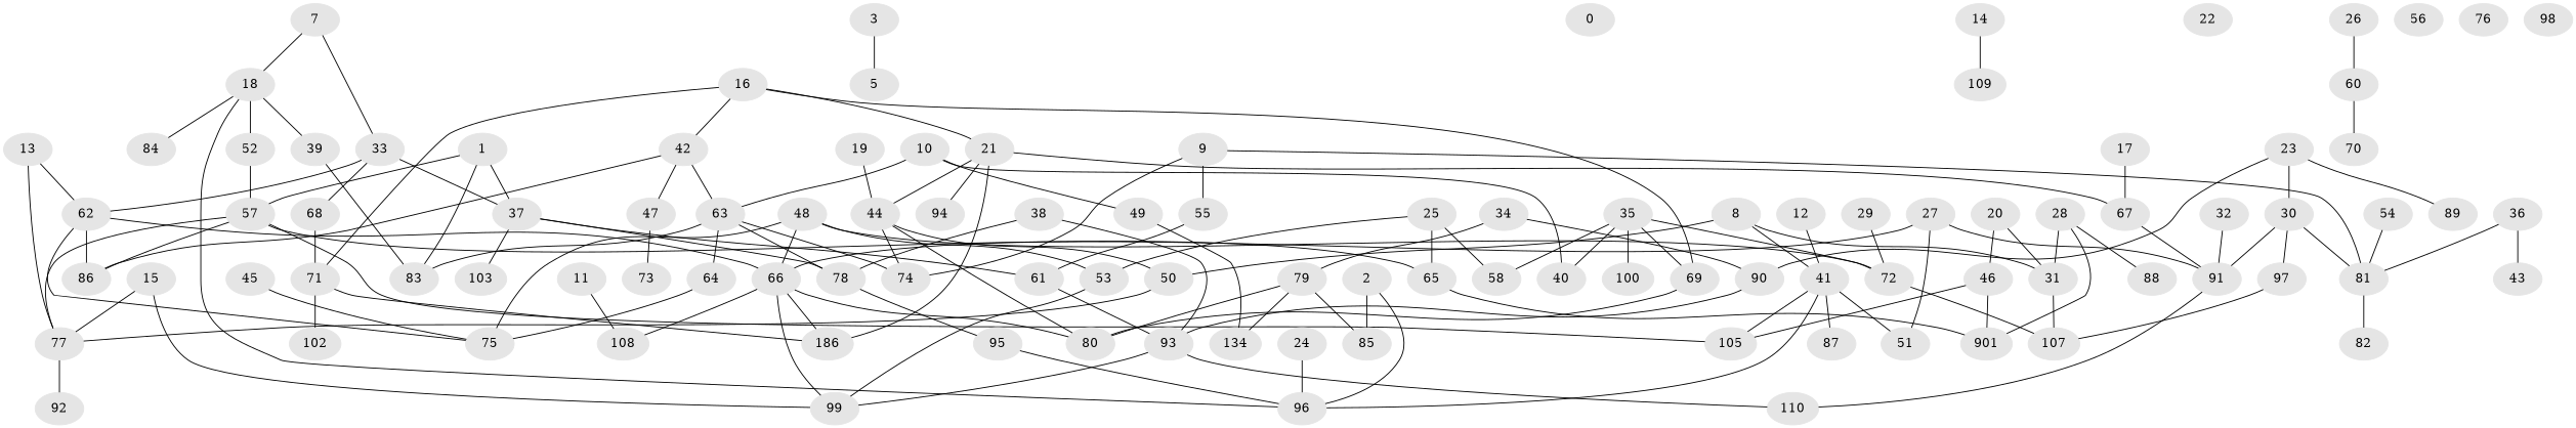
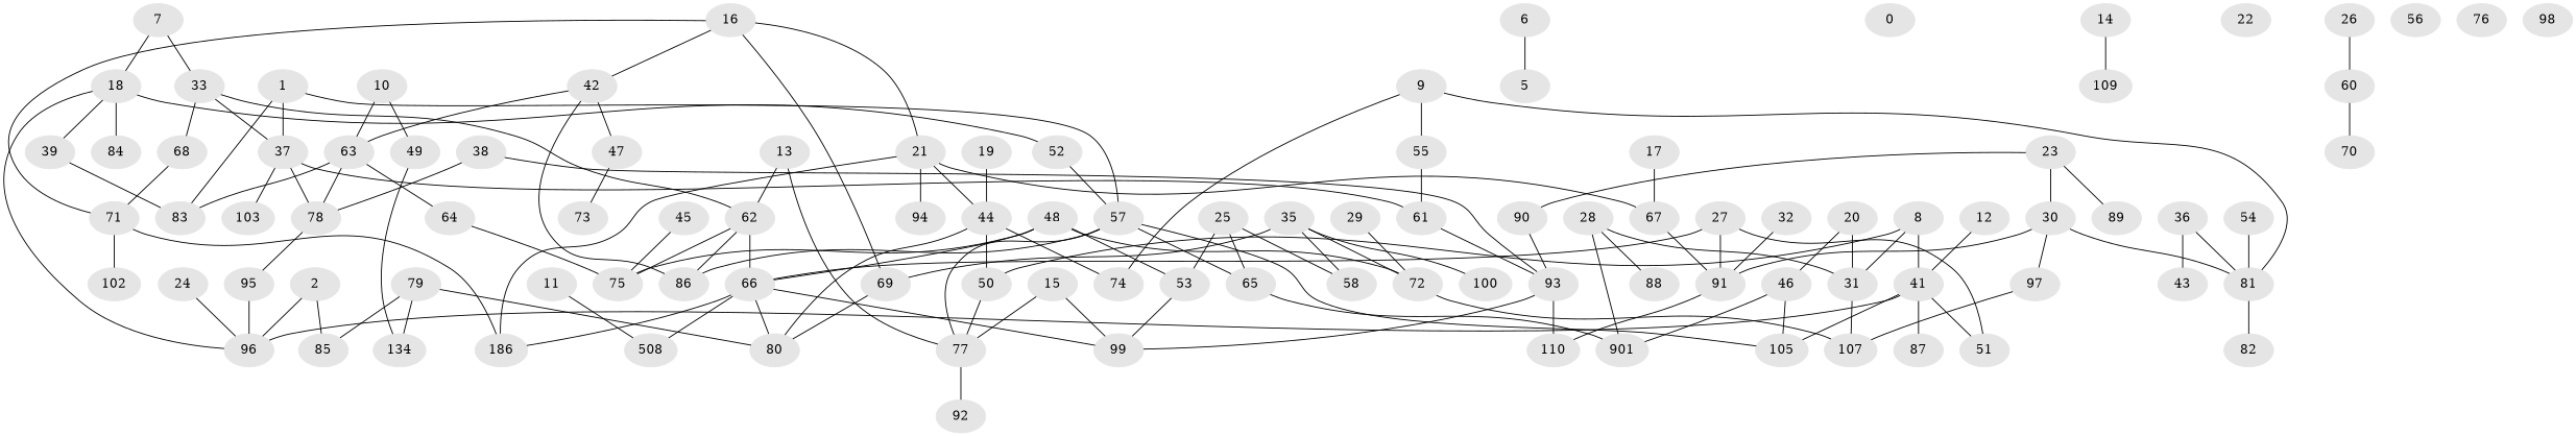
  graph {
    node [color=gray90 style=filled]
    1
    37
    57
    83
    61
    103
    78
    77
    65
    105
    86
    2
    85
    96
-   3
+   3 [label=6]
    5
    n17 [label=0]
    35
-   40
    69
    72
    58
    100
    7
    18
    33
    39
    52
    84
    62
    68
    8
    31
    50
    41
    107
    9
    55
    74
    81
    82
    10
    49
    63
    n45 [label=134]
    64
    11
-   108
+   108 [label=508]
    12
    51
    87
    13
    66
    75
    92
    14
    109
    15
    99
    16
    21
    42
    71
    67
    44
    94
    n67 [label=186]
    47
    80
    102
    17
    91
    19
    20
    46
    n76 [label=901]
    22
    23
    30
    89
    90
    97
    93
    24
    25
    53
    26
    60
    70
    27
    110
    28
    88
    29
    32
-   34
    79
    36
    43
    95
    38
    73
    45
    48
    54
    56
    76
    98
    1 -- 37
    1 -- 57
    1 -- 83
    37 -- 61
    37 -- 103
    37 -- 78
    57 -- 77
    57 -- 65
    57 -- 105
    57 -- 86
    61 -- 93
    78 -- 95
    77 -- 92
    65 -- n76
    2 -- 85
    2 -- 96
    3 -- 5
-   35 -- 40
    35 -- 69
    35 -- 72
    35 -- 58
    35 -- 100
    69 -- 80
    72 -- 107
    7 -- 18
    7 -- 33
    18 -- 96
    18 -- 39
    18 -- 52
    18 -- 84
    33 -- 37
    33 -- 62
    33 -- 68
    39 -- 83
    52 -- 57
    62 -- 86
    62 -- 66
    62 -- 75
    68 -- 71
    8 -- 31
    8 -- 50
    8 -- 41
    31 -- 107
    50 -- 77
    41 -- 105
    41 -- 96
    41 -- 51
    41 -- 87
    9 -- 55
    9 -- 74
    9 -- 81
    55 -- 61
    81 -- 82
-   10 -- 40
    10 -- 49
    10 -- 63
    49 -- n45
    63 -- 83
    63 -- 78
-   63 -- 74
    63 -- 64
    64 -- 75
    11 -- 108
    12 -- 41
    13 -- 77
    13 -- 62
    66 -- 108
    66 -- 99
    66 -- n67
    66 -- 80
    14 -- 109
    15 -- 77
    15 -- 99
    16 -- 69
    16 -- 21
    16 -- 42
    16 -- 71
    21 -- 67
    21 -- 44
    21 -- 94
    21 -- n67
    42 -- 86
    42 -- 63
    42 -- 47
    71 -- n67
    71 -- 102
    67 -- 91
    44 -- 50
    44 -- 74
    44 -- 80
    47 -- 73
    17 -- 67
    91 -- 110
    19 -- 44
    20 -- 31
    20 -- 46
    46 -- 105
    46 -- n76
    23 -- 30
    23 -- 89
    23 -- 90
    30 -- 81
    30 -- 91
    30 -- 97
    90 -- 93
    97 -- 107
    93 -- 99
    93 -- 110
    24 -- 96
    25 -- 65
    25 -- 58
    25 -- 53
    53 -- 99
    26 -- 60
    60 -- 70
    27 -- 51
    27 -- 66
    27 -- 91
    28 -- 31
    28 -- n76
    28 -- 88
    29 -- 72
    32 -- 91
-   34 -- 90
-   34 -- 79
    79 -- 85
    79 -- n45
    79 -- 80
    36 -- 81
    36 -- 43
    95 -- 96
    38 -- 78
    38 -- 93
    45 -- 75
    48 -- 72
    48 -- 66
    48 -- 75
    48 -- 53
    54 -- 81
  }
